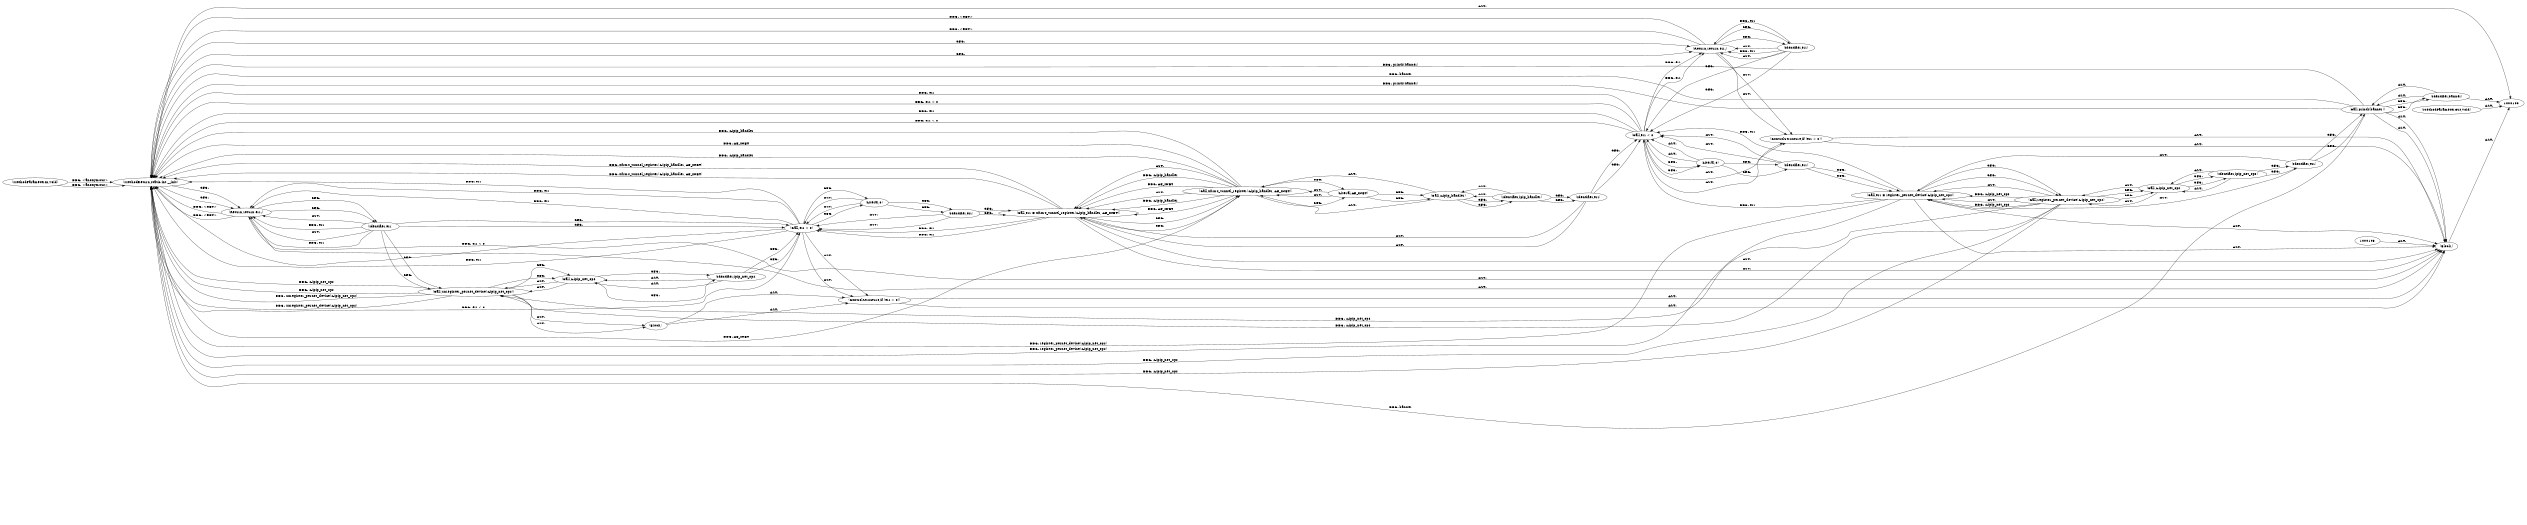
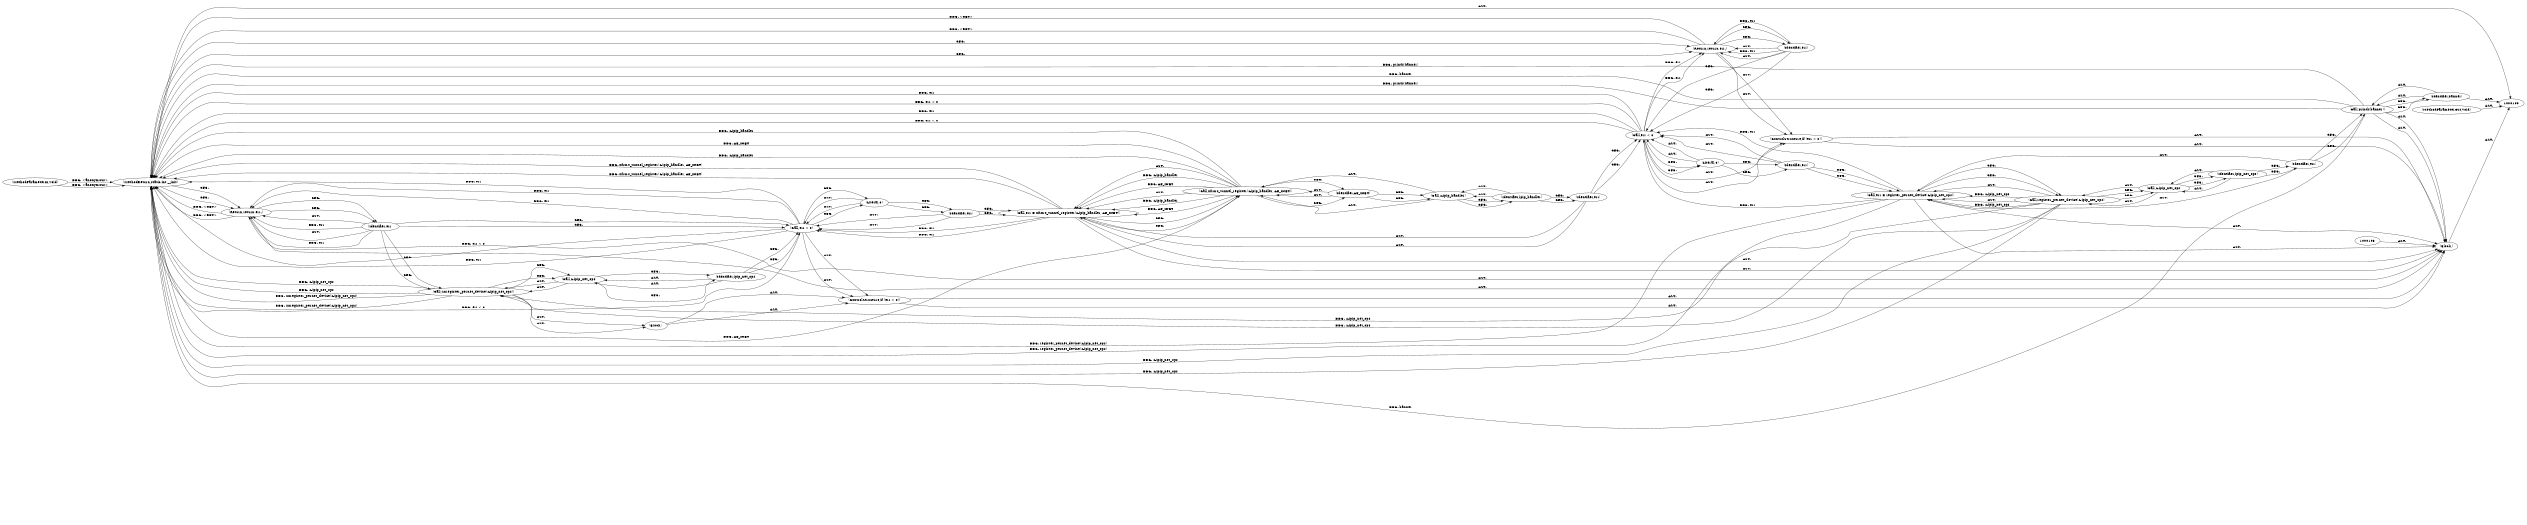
  digraph {
    rankdir=LR
    n1 [label="(MethodReturn,static int __init)"]
    n2 [label="(Return,return err;)"]
    n3 [label="(Return,return err;)"]
    1000100
    n5 [label="(Block,)"]
    n6 [label="(Identifier,err)"]
    n7 [label="(ControlStructure,if (err < 0))"]
    n8 [label="(Identifier,err)"]
    n9 [label="(MethodParameterIn,void)"]
    n10 [label="(MethodParameterOut,void)"]
    n11 [label="(Call,err = xfrm4_tunnel_register(&ipip_handler, AF_INET))"]
    n12 [label="(Call,xfrm4_tunnel_register(&ipip_handler, AF_INET))"]
    n13 [label="(Call,err < 0)"]
-   n14 [label="(Literal,AF_INET)"]
+   n14 [label="(Identifier,AF_INET)"]
    n15 [label="(ControlStructure,if (err < 0))"]
    n16 [label="(Literal,0)"]
    n17 [label="(Identifier,err)"]
    n18 [label="(Call,err < 0)"]
    n19 [label="(Literal,0)"]
    n20 [label="(Call,&ipip_handler)"]
    n21 [label="(Identifier,ipip_handler)"]
    n22 [label="(Identifier,err)"]
    n23 [label="(Block,)"]
    n24 [label="(Call,unregister_pernet_device(&ipip_net_ops))"]
    n25 [label="(Call,&ipip_net_ops)"]
    n26 [label="(Identifier,ipip_net_ops)"]
    n27 [label="(Call,printk(banner))"]
    n28 [label="(Identifier,banner)"]
    n29 [label="(Call,err = register_pernet_device(&ipip_net_ops))"]
    n30 [label="(Call,register_pernet_device(&ipip_net_ops))"]
    n31 [label="(Call,&ipip_net_ops)"]
    n32 [label="(Identifier,err)"]
    n33 [label="(Identifier,ipip_net_ops)"]
    n34 [label="(Identifier,err)"]
    1000103
    n1 -> n2 [label="CFG: "]
    n1 -> n2 [label="CFG: "]
    n1 -> n3 [label="CFG: "]
    n1 -> n3 [label="CFG: "]
    n1 -> 1000100 [label="AST: "]
    n2 -> n1 [label="DDG: <RET>"]
    n2 -> n1 [label="DDG: <RET>"]
    n2 -> n5 [label="AST: "]
    n2 -> n5 [label="AST: "]
    n2 -> n6 [label="CFG: "]
    n2 -> n6 [label="CFG: "]
    n3 -> n1 [label="DDG: <RET>"]
    n3 -> n1 [label="DDG: <RET>"]
    n3 -> n7 [label="AST: "]
    n3 -> n7 [label="AST: "]
    n3 -> n8 [label="CFG: "]
    n3 -> n8 [label="CFG: "]
    n5 -> 1000100 [label="AST: "]
    n6 -> n2 [label="AST: "]
    n6 -> n2 [label="DDG: err"]
    n6 -> n2 [label="AST: "]
    n6 -> n2 [label="DDG: err"]
    n6 -> n13 [label="CFG: "]
    n6 -> n13 [label="CFG: "]
    n6 -> n24 [label="CFG: "]
    n6 -> n24 [label="CFG: "]
    n7 -> n5 [label="AST: "]
    n7 -> n5 [label="AST: "]
    n8 -> n3 [label="AST: "]
    n8 -> n3 [label="DDG: err"]
    n8 -> n3 [label="AST: "]
    n8 -> n3 [label="DDG: err"]
    n8 -> n18 [label="CFG: "]
    n8 -> n18 [label="CFG: "]
    n9 -> n1 [label="DDG: <anonymous>"]
    n9 -> n1 [label="DDG: <anonymous>"]
    n10 -> 1000100 [label="AST: "]
    n11 -> n1 [label="DDG: xfrm4_tunnel_register(&ipip_handler, AF_INET)"]
    n11 -> n1 [label="DDG: xfrm4_tunnel_register(&ipip_handler, AF_INET)"]
    n11 -> n5 [label="AST: "]
    n11 -> n5 [label="AST: "]
    n11 -> n12 [label="CFG: "]
    n11 -> n12 [label="CFG: "]
    n11 -> n13 [label="DDG: err"]
    n11 -> n13 [label="DDG: err"]
    n12 -> n1 [label="DDG: AF_INET"]
    n12 -> n1 [label="DDG: &ipip_handler"]
    n12 -> n1 [label="DDG: AF_INET"]
    n12 -> n1 [label="DDG: &ipip_handler"]
    n12 -> n11 [label="AST: "]
    n12 -> n11 [label="DDG: &ipip_handler"]
    n12 -> n11 [label="DDG: AF_INET"]
    n12 -> n11 [label="AST: "]
    n12 -> n11 [label="DDG: &ipip_handler"]
    n12 -> n11 [label="DDG: AF_INET"]
    n12 -> n14 [label="CFG: "]
    n12 -> n14 [label="CFG: "]
    n13 -> n1 [label="DDG: err"]
    n13 -> n1 [label="DDG: err < 0"]
    n13 -> n1 [label="DDG: err"]
    n13 -> n1 [label="DDG: err < 0"]
    n13 -> n2 [label="DDG: err"]
    n13 -> n2 [label="DDG: err"]
    n13 -> n15 [label="AST: "]
    n13 -> n15 [label="AST: "]
    n13 -> n16 [label="CFG: "]
    n13 -> n16 [label="CFG: "]
    n14 -> n12 [label="AST: "]
    n14 -> n12 [label="AST: "]
    n14 -> n20 [label="CFG: "]
    n14 -> n20 [label="CFG: "]
    n15 -> n5 [label="AST: "]
    n15 -> n5 [label="AST: "]
    n16 -> n13 [label="AST: "]
    n16 -> n13 [label="AST: "]
    n16 -> n22 [label="CFG: "]
    n16 -> n22 [label="CFG: "]
    n17 -> n11 [label="AST: "]
    n17 -> n11 [label="AST: "]
    n17 -> n18 [label="CFG: "]
    n17 -> n18 [label="CFG: "]
    n18 -> n1 [label="DDG: err < 0"]
    n18 -> n1 [label="DDG: err"]
    n18 -> n1 [label="DDG: err < 0"]
    n18 -> n1 [label="DDG: err"]
    n18 -> n3 [label="DDG: err"]
    n18 -> n3 [label="DDG: err"]
    n18 -> n7 [label="AST: "]
    n18 -> n7 [label="AST: "]
    n18 -> n19 [label="CFG: "]
    n18 -> n19 [label="CFG: "]
    n19 -> n18 [label="AST: "]
    n19 -> n18 [label="AST: "]
    n19 -> n34 [label="CFG: "]
    n19 -> n34 [label="CFG: "]
    n20 -> n12 [label="AST: "]
    n20 -> n12 [label="AST: "]
    n20 -> n21 [label="CFG: "]
    n20 -> n21 [label="CFG: "]
    n21 -> n17 [label="CFG: "]
    n21 -> n17 [label="CFG: "]
    n21 -> n20 [label="AST: "]
    n21 -> n20 [label="AST: "]
    n22 -> n11 [label="CFG: "]
    n22 -> n11 [label="CFG: "]
    n22 -> n13 [label="AST: "]
    n22 -> n13 [label="AST: "]
    n23 -> n15 [label="AST: "]
    n23 -> n15 [label="AST: "]
    n24 -> n1 [label="DDG: &ipip_net_ops"]
    n24 -> n1 [label="DDG: unregister_pernet_device(&ipip_net_ops)"]
    n24 -> n1 [label="DDG: &ipip_net_ops"]
    n24 -> n1 [label="DDG: unregister_pernet_device(&ipip_net_ops)"]
    n24 -> n23 [label="AST: "]
    n24 -> n23 [label="AST: "]
    n24 -> n25 [label="CFG: "]
    n24 -> n25 [label="CFG: "]
    n25 -> n24 [label="AST: "]
    n25 -> n24 [label="AST: "]
    n25 -> n26 [label="CFG: "]
    n25 -> n26 [label="CFG: "]
    n26 -> n13 [label="CFG: "]
    n26 -> n13 [label="CFG: "]
    n26 -> n25 [label="AST: "]
    n26 -> n25 [label="AST: "]
    n27 -> n1 [label="DDG: printk(banner)"]
    n27 -> n1 [label="DDG: banner"]
    n27 -> n1 [label="DDG: printk(banner)"]
    n27 -> n1 [label="DDG: banner"]
    n27 -> n5 [label="AST: "]
    n27 -> n5 [label="AST: "]
    n27 -> n28 [label="CFG: "]
    n27 -> n28 [label="CFG: "]
    n28 -> 1000100 [label="AST: "]
    n28 -> n27 [label="AST: "]
    n28 -> n27 [label="AST: "]
    n29 -> n1 [label="DDG: register_pernet_device(&ipip_net_ops)"]
    n29 -> n1 [label="DDG: register_pernet_device(&ipip_net_ops)"]
    n29 -> n5 [label="AST: "]
    n29 -> n5 [label="AST: "]
    n29 -> n18 [label="DDG: err"]
    n29 -> n18 [label="DDG: err"]
    n29 -> n30 [label="CFG: "]
    n29 -> n30 [label="CFG: "]
    n30 -> n1 [label="DDG: &ipip_net_ops"]
    n30 -> n1 [label="DDG: &ipip_net_ops"]
    n30 -> n24 [label="DDG: &ipip_net_ops"]
    n30 -> n24 [label="DDG: &ipip_net_ops"]
    n30 -> n29 [label="AST: "]
    n30 -> n29 [label="DDG: &ipip_net_ops"]
    n30 -> n29 [label="AST: "]
    n30 -> n29 [label="DDG: &ipip_net_ops"]
    n30 -> n31 [label="CFG: "]
    n30 -> n31 [label="CFG: "]
    n31 -> n30 [label="AST: "]
    n31 -> n30 [label="AST: "]
    n31 -> n33 [label="CFG: "]
    n31 -> n33 [label="CFG: "]
    n32 -> n27 [label="CFG: "]
    n32 -> n27 [label="CFG: "]
    n32 -> n29 [label="AST: "]
    n32 -> n29 [label="AST: "]
    n33 -> n31 [label="AST: "]
    n33 -> n31 [label="AST: "]
    n33 -> n32 [label="CFG: "]
    n33 -> n32 [label="CFG: "]
    n34 -> n18 [label="AST: "]
    n34 -> n18 [label="AST: "]
    n34 -> n29 [label="CFG: "]
    n34 -> n29 [label="CFG: "]
    1000103 -> n5 [label="AST: "]
  }
